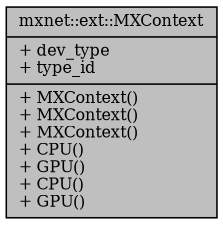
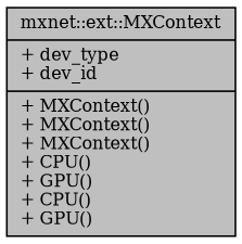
  digraph {
    fontname="DejaVu Serif"
-   n1 [color=black fillcolor=grey75 fontcolor=black fontname="DejaVu Serif" fontsize=10 height=0.2 label="{mxnet::ext::MXContext\n|+ dev_type\l+ type_id\l|+ MXContext()\l+ MXContext()\l+ MXContext()\l+ CPU()\l+ GPU()\l+ CPU()\l+ GPU()\l}" shape=record style=filled width=0.4]
+   n1 [color=black fillcolor=grey75 fontcolor=black fontname="DejaVu Serif" fontsize=10 height=0.2 label="{mxnet::ext::MXContext\n|+ dev_type\l+ dev_id\l|+ MXContext()\l+ MXContext()\l+ MXContext()\l+ CPU()\l+ GPU()\l+ CPU()\l+ GPU()\l}" shape=record style=filled width=0.4]
  }
